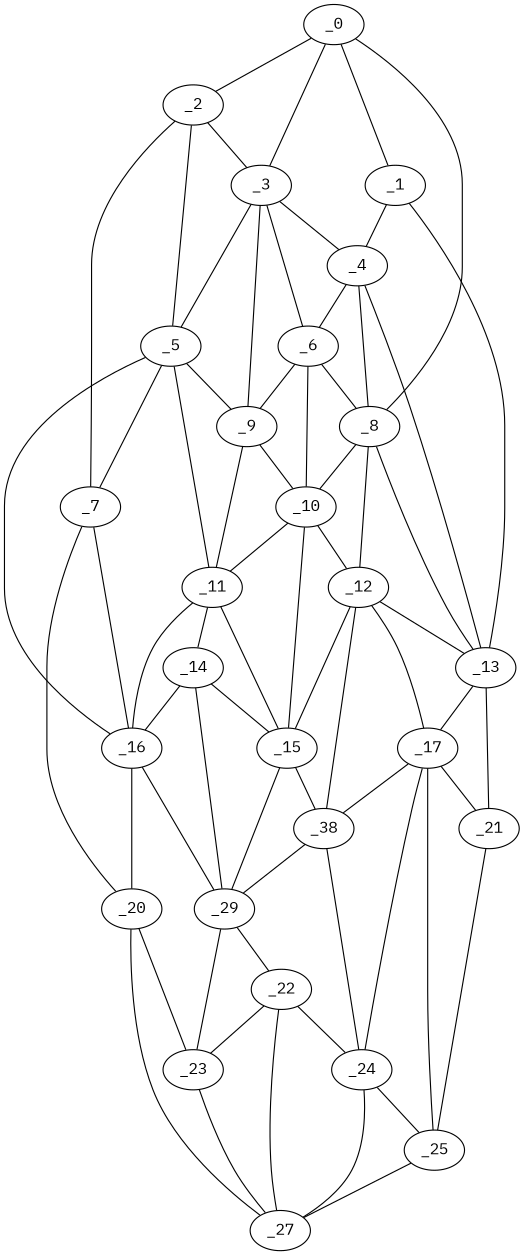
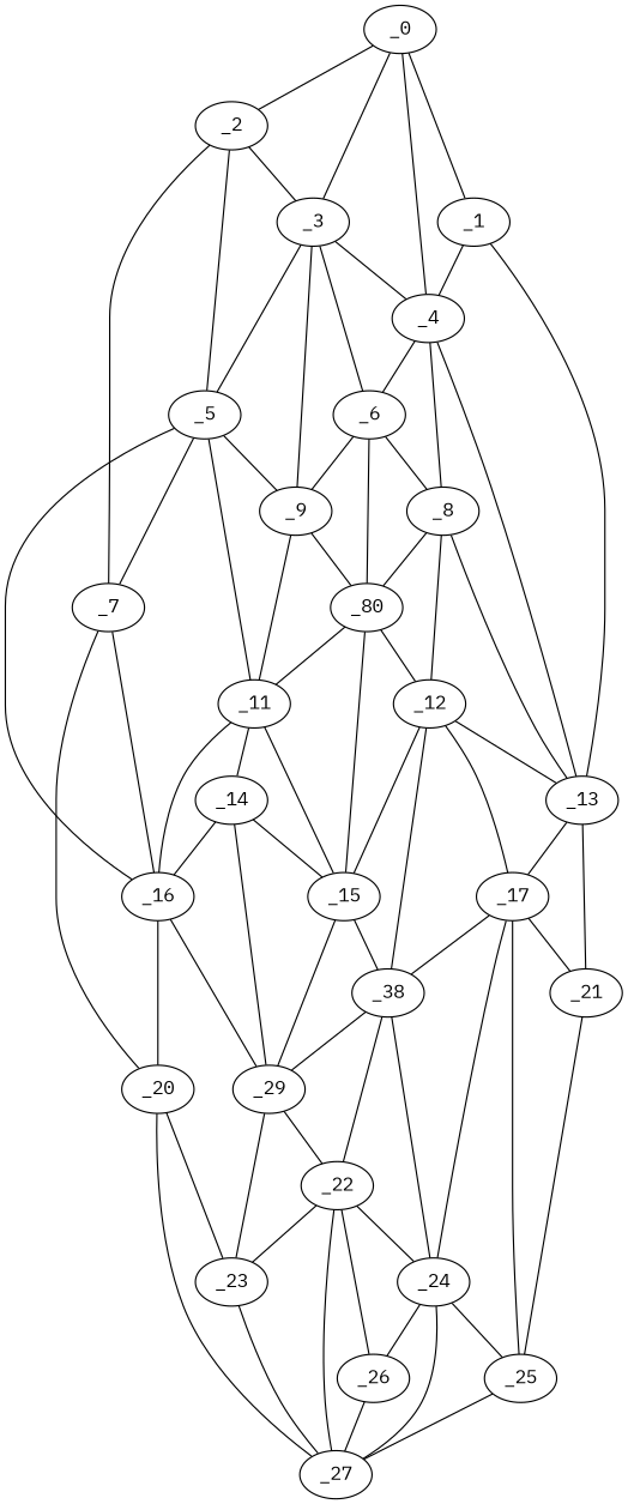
  graph {
    fontname="IBM Plex Mono"
    node [fontname="IBM Plex Mono" x=27 y=77]
    edge [fontname="IBM Plex Mono" valence=2]
    _0 [y=88]
    _1 [y=95]
    _2 [x=28]
    _3 [x=33 y=76]
    _4 [x=39 y=92]
    _13 [x=69 y=111]
    _5 [x=44 y=69]
    _7 [x=48 y=7]
    _6 [x=46 y=84]
    _9 [x=49]
    _8 [x=48 y=89]
    _17 [x=74 y=102]
    _21 [x=83 y=113]
    _11 [x=63]
    _16 [x=72 y=60]
    _20 [x=80 y=8]
-   _10 [x=61 y=81]
+   _10 [x=61 y=81 label=_80]
    _12 [x=63 y=89]
    n19 [label=_38 x=76 y=84]
    _24 [x=91 y=85]
    _25 [x=92 y=102]
    _15 [x=71 y=79]
    _14 [x=71 y=75]
    n24 [label=_29 x=79 y=70]
    _23 [x=89 y=48]
    _27 [x=100 y=67]
    _22 [x=85 y=73]
+   _26 [x=93 y=73]
    _0 -- _1 [valence=1]
    _0 -- _2 [valence=1]
    _0 -- _3
-   _0 -- _8 [valence=1]
+   _0 -- _4 [valence=1]
    _1 -- _4
    _1 -- _13 [valence=1]
    _2 -- _3 [valence=1]
    _2 -- _5
    _2 -- _7 [valence=1]
    _3 -- _4 [valence=1]
    _3 -- _5 [valence=1]
    _3 -- _6
    _3 -- _9 [valence=1]
    _4 -- _13
    _4 -- _6
    _4 -- _8
    _13 -- _17
    _13 -- _21 [valence=1]
    _5 -- _7
    _5 -- _9
    _5 -- _11 [valence=1]
    _5 -- _16
    _7 -- _16
    _7 -- _20 [valence=1]
    _6 -- _9
    _6 -- _8 [valence=1]
    _6 -- _10
    _9 -- _11
    _9 -- _10
    _8 -- _13 [valence=1]
    _8 -- _10
    _8 -- _12 [valence=1]
    _17 -- _21 [valence=1]
    _17 -- n19
    _17 -- _24
    _17 -- _25
    _21 -- _25 [valence=1]
    _11 -- _16
    _11 -- _15
    _11 -- _14 [valence=1]
    _16 -- _20
    _16 -- n24
    _20 -- _23
    _20 -- _27 [valence=1]
    _10 -- _11
    _10 -- _12
    _10 -- _15
    _12 -- _13
    _12 -- _17 [valence=1]
    _12 -- n19
    _12 -- _15
    n19 -- _24
    n19 -- n24 [valence=1]
+   n19 -- _22
    _24 -- _25 [valence=1]
    _24 -- _27
+   _24 -- _26
    _25 -- _27 [valence=1]
    _15 -- n19 [valence=1]
    _15 -- n24
    _14 -- _16
    _14 -- _15 [valence=1]
    _14 -- n24
    n24 -- _23 [valence=1]
    n24 -- _22
    _23 -- _27 [valence=1]
    _22 -- _24 [valence=1]
    _22 -- _23
    _22 -- _27 [valence=1]
+   _22 -- _26
+   _26 -- _27 [valence=1]
  }
